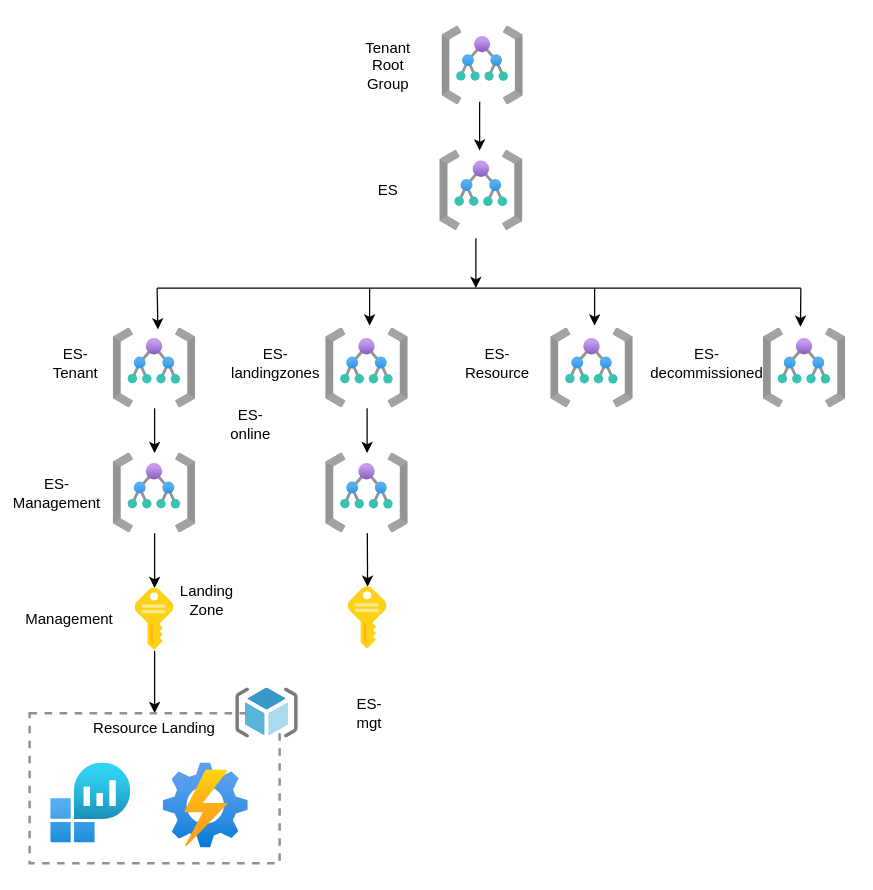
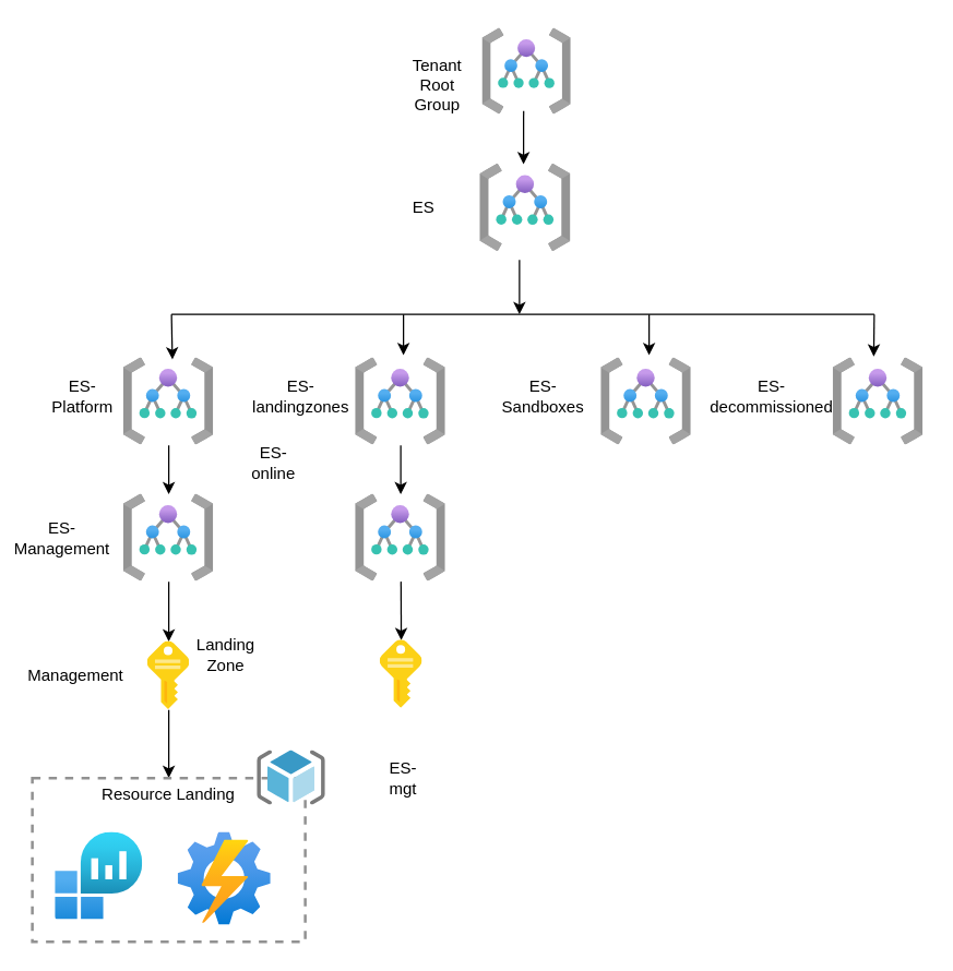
  <mxCell id="0" />
  <mxCell id="1" parent="0" />
  <mxCell id="2" value="" style="aspect=fixed;html=1;points=[];align=center;image;fontSize=12;image=img/lib/azure2/general/Management_Groups.svg;" vertex="1" parent="1"><mxGeometry x="353" y="20" width="65" height="64" as="geometry" /></mxCell>
  <mxCell id="3" value="" style="aspect=fixed;html=1;points=[];align=center;image;fontSize=12;image=img/lib/azure2/general/Management_Groups.svg;" vertex="1" parent="1"><mxGeometry x="351" y="120" width="67" height="64" as="geometry" /></mxCell>
  <mxCell id="4" value="" style="edgeStyle=none;rounded=0;orthogonalLoop=1;jettySize=auto;html=1;" edge="1" parent="1" source="5" target="11"><mxGeometry relative="1" as="geometry" /></mxCell>
  <mxCell id="5" value="" style="aspect=fixed;html=1;points=[];align=center;image;fontSize=12;image=img/lib/azure2/general/Management_Groups.svg;" vertex="1" parent="1"><mxGeometry x="90" y="262" width="66" height="64" as="geometry" /></mxCell>
  <mxCell id="6" value="" style="edgeStyle=none;rounded=0;orthogonalLoop=1;jettySize=auto;html=1;" edge="1" parent="1" source="7" target="13"><mxGeometry relative="1" as="geometry" /></mxCell>
  <mxCell id="7" value="" style="aspect=fixed;html=1;points=[];align=center;image;fontSize=12;image=img/lib/azure2/general/Management_Groups.svg;" vertex="1" parent="1"><mxGeometry x="260" y="262" width="66" height="64" as="geometry" /></mxCell>
  <mxCell id="8" value="" style="aspect=fixed;html=1;points=[];align=center;image;fontSize=12;image=img/lib/azure2/general/Management_Groups.svg;" vertex="1" parent="1"><mxGeometry x="440" y="262" width="66" height="64" as="geometry" /></mxCell>
  <mxCell id="9" value="" style="aspect=fixed;html=1;points=[];align=center;image;fontSize=12;image=img/lib/azure2/general/Management_Groups.svg;" vertex="1" parent="1"><mxGeometry x="610" y="262" width="66" height="64" as="geometry" /></mxCell>
  <mxCell id="10" value="" style="edgeStyle=none;rounded=0;orthogonalLoop=1;jettySize=auto;html=1;" edge="1" parent="1" source="11" target="30"><mxGeometry relative="1" as="geometry" /></mxCell>
  <mxCell id="11" value="" style="aspect=fixed;html=1;points=[];align=center;image;fontSize=12;image=img/lib/azure2/general/Management_Groups.svg;" vertex="1" parent="1"><mxGeometry x="90" y="362" width="66" height="64" as="geometry" /></mxCell>
  <mxCell id="12" value="" style="edgeStyle=none;rounded=0;orthogonalLoop=1;jettySize=auto;html=1;" edge="1" parent="1" source="13" target="37"><mxGeometry relative="1" as="geometry" /></mxCell>
  <mxCell id="13" value="" style="aspect=fixed;html=1;points=[];align=center;image;fontSize=12;image=img/lib/azure2/general/Management_Groups.svg;" vertex="1" parent="1"><mxGeometry x="260" y="362" width="66" height="64" as="geometry" /></mxCell>
  <mxCell id="14" value="" style="endArrow=none;html=1;" edge="1" parent="1"><mxGeometry width="50" height="50" relative="1" as="geometry"><mxPoint x="125" y="230" as="sourcePoint" /><mxPoint x="640" y="230" as="targetPoint" /></mxGeometry></mxCell>
  <mxCell id="15" value="" style="endArrow=classic;html=1;" edge="1" parent="1"><mxGeometry width="50" height="50" relative="1" as="geometry"><mxPoint x="380" y="190" as="sourcePoint" /><mxPoint x="380" y="230" as="targetPoint" /></mxGeometry></mxCell>
  <mxCell id="16" value="" style="endArrow=classic;html=1;entryX=0.54;entryY=0.016;entryDx=0;entryDy=0;entryPerimeter=0;" edge="1" parent="1" target="5"><mxGeometry width="50" height="50" relative="1" as="geometry"><mxPoint x="125" y="230" as="sourcePoint" /><mxPoint x="390" y="240" as="targetPoint" /></mxGeometry></mxCell>
  <mxCell id="17" value="" style="endArrow=classic;html=1;" edge="1" parent="1"><mxGeometry width="50" height="50" relative="1" as="geometry"><mxPoint x="295" y="230" as="sourcePoint" /><mxPoint x="295" y="260" as="targetPoint" /></mxGeometry></mxCell>
  <mxCell id="18" value="" style="endArrow=classic;html=1;exitX=0.462;exitY=0.953;exitDx=0;exitDy=0;exitPerimeter=0;" edge="1" parent="1" source="2"><mxGeometry width="50" height="50" relative="1" as="geometry"><mxPoint x="390" y="200" as="sourcePoint" /><mxPoint x="383" y="120" as="targetPoint" /></mxGeometry></mxCell>
  <mxCell id="19" value="" style="endArrow=classic;html=1;" edge="1" parent="1"><mxGeometry width="50" height="50" relative="1" as="geometry"><mxPoint x="475" y="230" as="sourcePoint" /><mxPoint x="475" y="260" as="targetPoint" /></mxGeometry></mxCell>
  <mxCell id="20" value="" style="endArrow=classic;html=1;entryX=0.449;entryY=-0.016;entryDx=0;entryDy=0;entryPerimeter=0;" edge="1" parent="1" target="9"><mxGeometry width="50" height="50" relative="1" as="geometry"><mxPoint x="640" y="230" as="sourcePoint" /><mxPoint x="485" y="270" as="targetPoint" /></mxGeometry></mxCell>
- <mxCell id="21" value="Tenant Root Group" style="text;html=1;strokeColor=none;fillColor=none;align=center;verticalAlign=middle;whiteSpace=wrap;rounded=0;" vertex="1" parent="1"><mxGeometry x="290" y="42" width="40" height="20" as="geometry" /></mxCell>
+ <mxCell id="21" value="Tenant Root Group" style="text;html=1;strokeColor=none;fillColor=none;align=center;verticalAlign=middle;whiteSpace=wrap;rounded=0;" vertex="1" parent="1"><mxGeometry x="300" y="52" width="40" height="20" as="geometry" /></mxCell>
  <mxCell id="22" value="ES" style="text;html=1;strokeColor=none;fillColor=none;align=center;verticalAlign=middle;whiteSpace=wrap;rounded=0;" vertex="1" parent="1"><mxGeometry x="290" y="142" width="40" height="20" as="geometry" /></mxCell>
- <mxCell id="23" value="ES-Tenant" style="text;html=1;strokeColor=none;fillColor=none;align=center;verticalAlign=middle;whiteSpace=wrap;rounded=0;" vertex="1" parent="1"><mxGeometry x="40" y="280" width="40" height="20" as="geometry" /></mxCell>
+ <mxCell id="23" value="ES-Platform" style="text;html=1;strokeColor=none;fillColor=none;align=center;verticalAlign=middle;whiteSpace=wrap;rounded=0;" vertex="1" parent="1"><mxGeometry x="40" y="280" width="40" height="20" as="geometry" /></mxCell>
  <mxCell id="24" value="ES-landingzones" style="text;html=1;strokeColor=none;fillColor=none;align=center;verticalAlign=middle;whiteSpace=wrap;rounded=0;" vertex="1" parent="1"><mxGeometry x="190" y="280" width="60" height="20" as="geometry" /></mxCell>
- <mxCell id="25" value="ES-Resource" style="text;html=1;strokeColor=none;fillColor=none;align=center;verticalAlign=middle;whiteSpace=wrap;rounded=0;" vertex="1" parent="1"><mxGeometry x="370" y="280" width="55" height="20" as="geometry" /></mxCell>
+ <mxCell id="25" value="ES-Sandboxes" style="text;html=1;strokeColor=none;fillColor=none;align=center;verticalAlign=middle;whiteSpace=wrap;rounded=0;" vertex="1" parent="1"><mxGeometry x="370" y="280" width="55" height="20" as="geometry" /></mxCell>
  <mxCell id="26" value="ES-decommissioned" style="text;html=1;strokeColor=none;fillColor=none;align=center;verticalAlign=middle;whiteSpace=wrap;rounded=0;" vertex="1" parent="1"><mxGeometry x="530" y="280" width="70" height="20" as="geometry" /></mxCell>
  <mxCell id="27" value="ES-Management" style="text;html=1;strokeColor=none;fillColor=none;align=center;verticalAlign=middle;whiteSpace=wrap;rounded=0;" vertex="1" parent="1"><mxGeometry x="20" y="384" width="50" height="20" as="geometry" /></mxCell>
  <mxCell id="28" value="ES-online" style="text;html=1;strokeColor=none;fillColor=none;align=center;verticalAlign=middle;whiteSpace=wrap;rounded=0;" vertex="1" parent="1"><mxGeometry x="180" y="329" width="40" height="20" as="geometry" /></mxCell>
  <mxCell id="29" value="" style="edgeStyle=none;rounded=0;orthogonalLoop=1;jettySize=auto;html=1;" edge="1" parent="1" source="30" target="32"><mxGeometry relative="1" as="geometry" /></mxCell>
  <mxCell id="30" value="" style="aspect=fixed;html=1;points=[];align=center;image;fontSize=12;image=img/lib/mscae/Key.svg;" vertex="1" parent="1"><mxGeometry x="107.5" y="470" width="31" height="50" as="geometry" /></mxCell>
  <mxCell id="31" value="Management" style="text;html=1;strokeColor=none;fillColor=none;align=center;verticalAlign=middle;whiteSpace=wrap;rounded=0;" vertex="1" parent="1"><mxGeometry x="30" y="485" width="50" height="20" as="geometry" /></mxCell>
  <mxCell id="32" value="Resource Landing" style="fontStyle=0;verticalAlign=top;align=center;spacingTop=-2;fillColor=none;rounded=0;whiteSpace=wrap;html=1;strokeColor=#919191;strokeWidth=2;dashed=1;container=1;collapsible=0;expand=0;recursiveResize=0;" vertex="1" parent="1"><mxGeometry x="23" y="570" width="200" height="120" as="geometry" /></mxCell>
  <mxCell id="33" value="" style="aspect=fixed;html=1;points=[];align=center;image;fontSize=12;image=img/lib/mscae/ResourceGroup.svg;" vertex="1" parent="32"><mxGeometry x="165" y="-20" width="50" height="40" as="geometry" /></mxCell>
  <mxCell id="34" value="" style="aspect=fixed;html=1;points=[];align=center;image;fontSize=12;image=img/lib/azure2/analytics/Log_Analytics_Workspaces.svg;" vertex="1" parent="32"><mxGeometry x="17" y="40" width="64" height="64" as="geometry" /></mxCell>
  <mxCell id="35" value="" style="aspect=fixed;html=1;points=[];align=center;image;fontSize=12;image=img/lib/azure2/management_governance/Automation_Accounts.svg;" vertex="1" parent="32"><mxGeometry x="107" y="40" width="68" height="68" as="geometry" /></mxCell>
  <mxCell id="36" value="ES-mgt" style="text;html=1;strokeColor=none;fillColor=none;align=center;verticalAlign=middle;whiteSpace=wrap;rounded=0;" vertex="1" parent="1"><mxGeometry x="275" y="560" width="40" height="20" as="geometry" /></mxCell>
  <mxCell id="37" value="" style="aspect=fixed;html=1;points=[];align=center;image;fontSize=12;image=img/lib/mscae/Key.svg;" vertex="1" parent="1"><mxGeometry x="278" y="469" width="31" height="50" as="geometry" /></mxCell>
  <mxCell id="38" value="Landing Zone" style="text;html=1;strokeColor=none;fillColor=none;align=center;verticalAlign=middle;whiteSpace=wrap;rounded=0;" vertex="1" parent="1"><mxGeometry x="145" y="470" width="40" height="20" as="geometry" /></mxCell>
